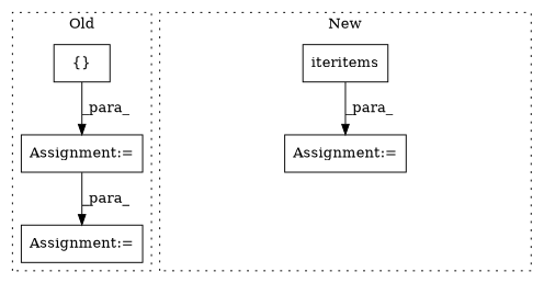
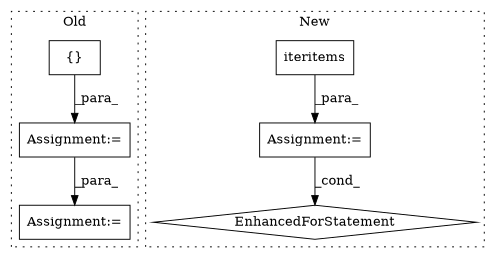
  digraph {
    node [a=7 l="67,2" s="758,866" shape=box]
    n1 [a=4 l="1,1" label="{}" s="681,733"]
    n2 [l=1 label="Assignment:=" s=668]
    n3 [l="53,2" label="Assignment:=" s="871,953"]
    n4 [a=32 l=11 label=iteritems s=855]
    n5 [label="Assignment:="]
+   n6 [a=70 label=EnhancedForStatement shape=diamond]
    subgraph cluster_1 {
      label=Old
      style=dotted
      n1
      n2
      n3
    }
    subgraph cluster_2 {
      label=New
      style=dotted
      n4
      n5
+     n6
    }
    n1 -> n2 [label=_para_]
    n2 -> n3 [label=_para_]
    n4 -> n5 [label=_para_]
+   n5 -> n6 [label=_cond_]
  }
